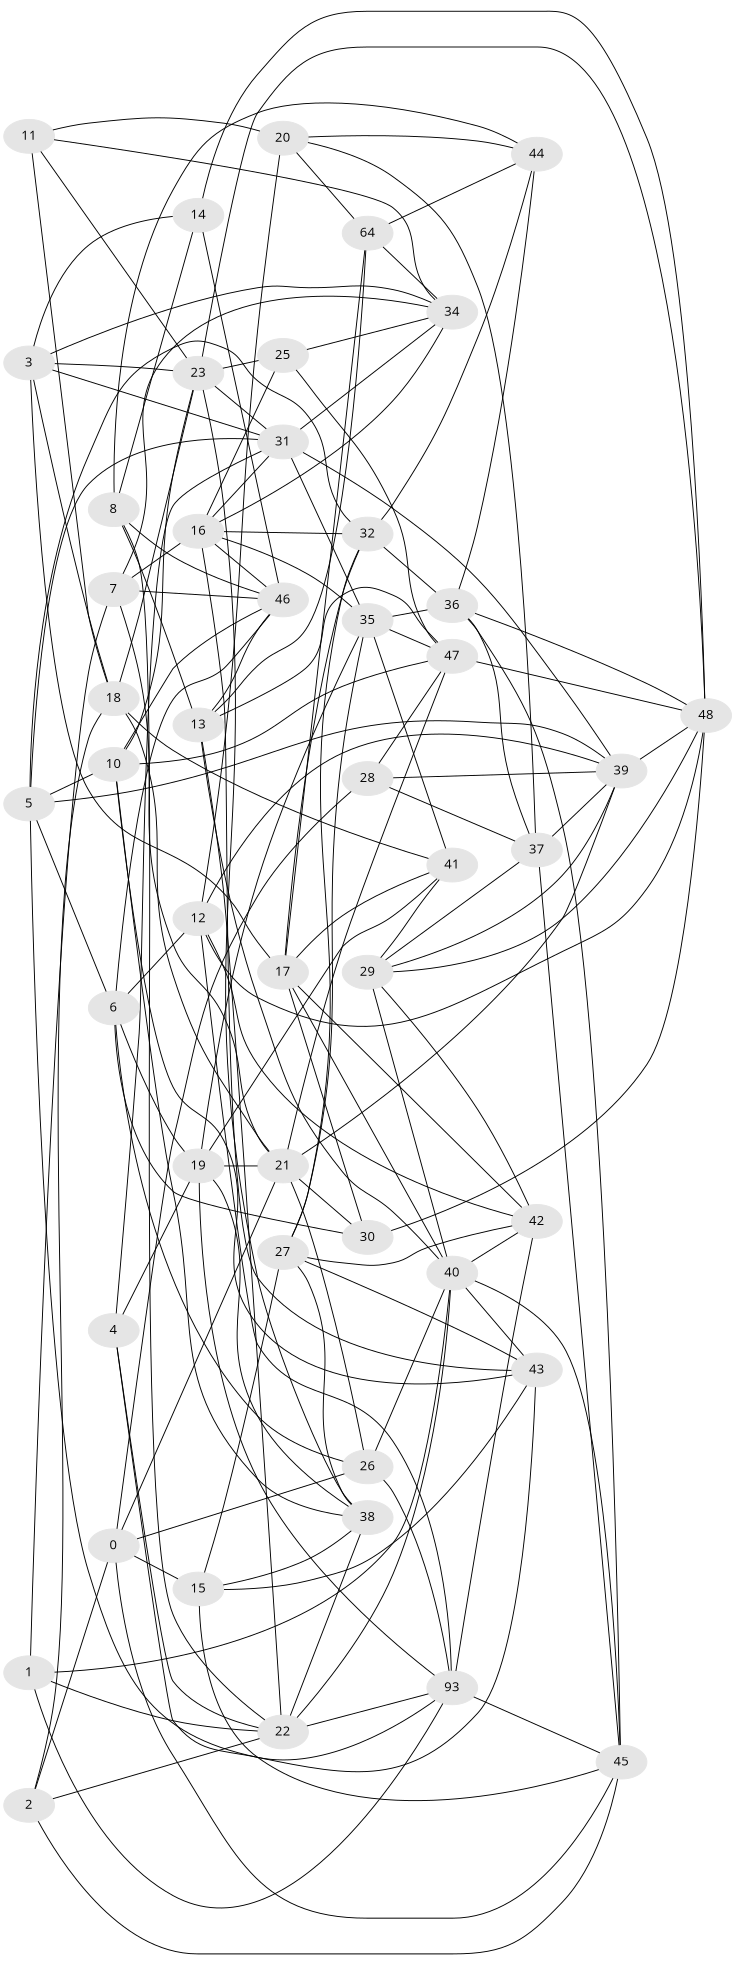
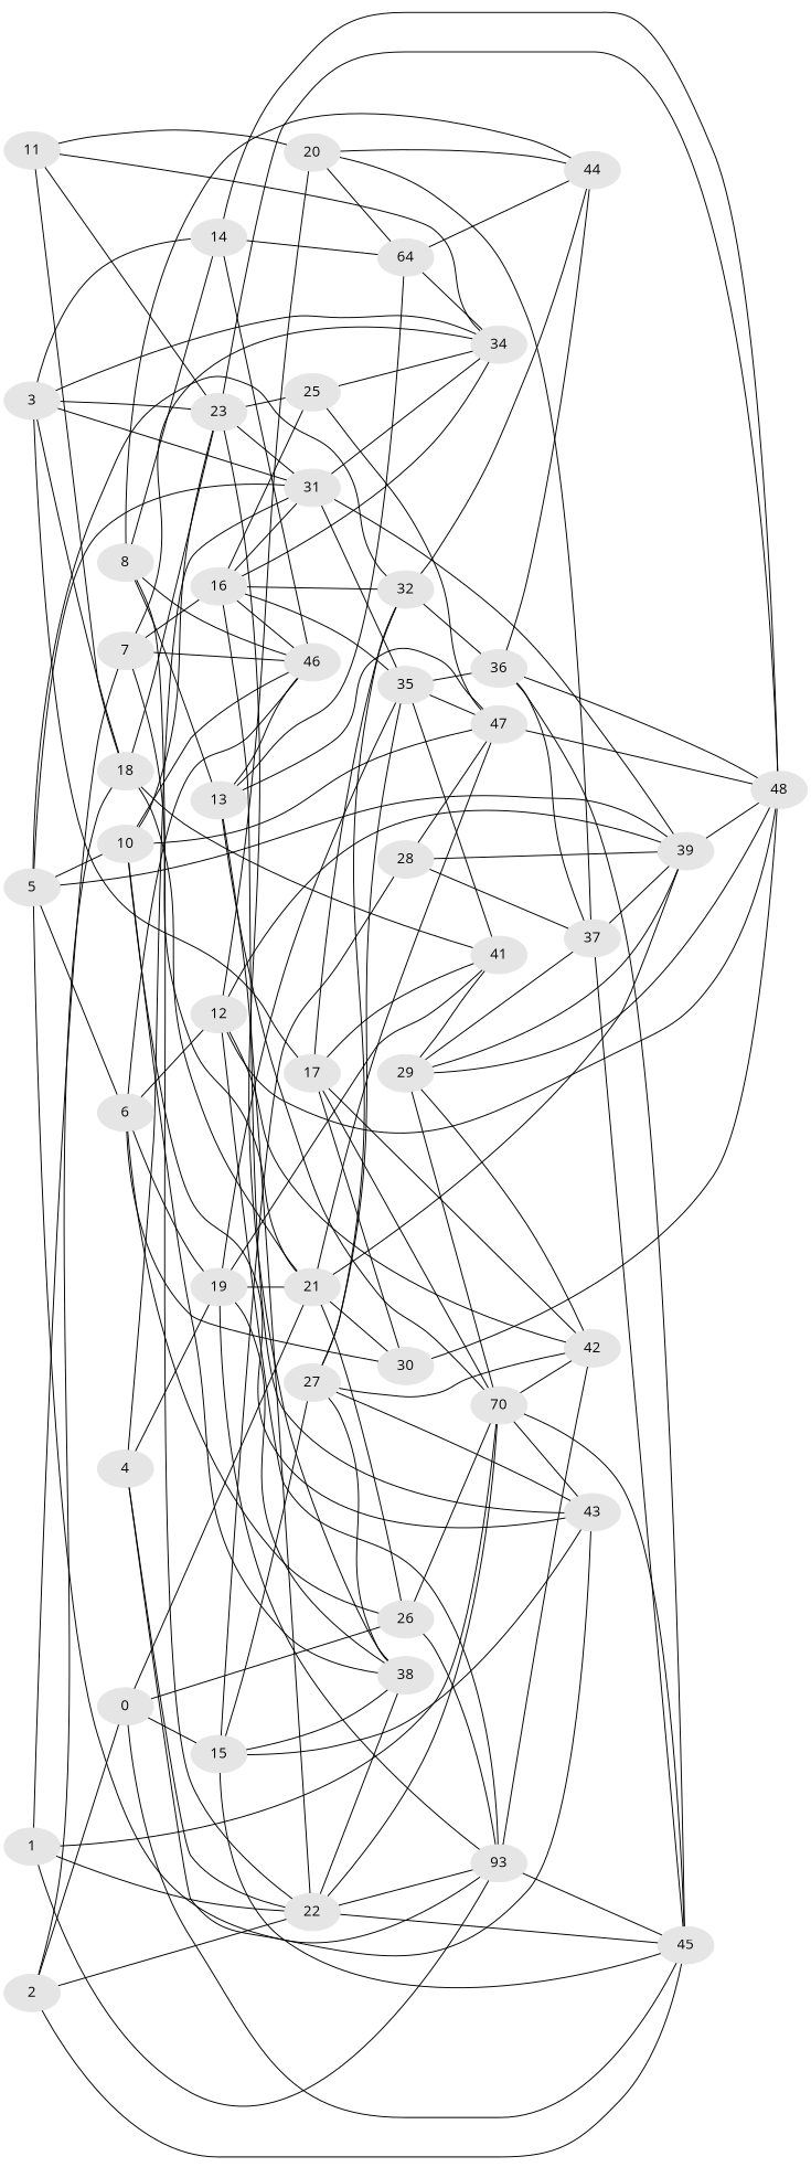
  graph {
    fontname="Open Sans"
    rankdir=LR
    node [color=gray90 fontname="Open Sans" style=filled]
    edge [fontname="Open Sans" weight=1.0]
    1
    7
    22
    n4 [label=93]
-   40
+   40 [label=70]
    34
    46
    16
    21
    45
    38
    42
    43
    2
    n15 [label=0]
    18
    26
    15
    23
    41
    3
    14
    17
    31
    48
    32
    30
    n28 [label=64]
    25
    39
    35
    4
    19
    5
    6
    10
    12
    47
    44
    36
    20
    8
    13
    27
    28
    11
    37
    29
    1 -- 7
    1 -- 22
    1 -- n4
    1 -- 40
    7 -- 34 [weight=2.0]
    7 -- 46
    7 -- 16
    7 -- 21
    22 -- n4
    22 -- 40
+   22 -- 45
    22 -- 38
    n4 -- 45
    n4 -- 42
    40 -- 45
    40 -- 42
    40 -- 43
    16 -- 34 [weight=2.0]
    16 -- 46 [weight=2.0]
    16 -- 43
    16 -- 31
    16 -- 32
    16 -- 25
    16 -- 35
    21 -- 26
    21 -- 30
    21 -- 39
    21 -- 47
    2 -- 22
    2 -- 45
    2 -- n15
    2 -- 18
    n15 -- 21
    n15 -- 45
    n15 -- 26 [weight=2.0]
    n15 -- 15
    18 -- 21
    18 -- 23
    18 -- 41
    26 -- n4
    26 -- 40
    15 -- 45
    15 -- 38
    15 -- 43
    15 -- 27
-   n15 -- 28
+   15 -- 28
    23 -- 38
    23 -- 31
    23 -- 48
    23 -- 25
    3 -- 34
    3 -- 18
    3 -- 23
    3 -- 14
    3 -- 17
    3 -- 31
    14 -- 46
    14 -- 48 [weight=2.0]
    17 -- 40
    17 -- 42
    17 -- 41
    17 -- 32
    17 -- 30 [weight=2.0]
-   17 -- n28
+   14 -- n28
    31 -- 34
    31 -- 39
    31 -- 35
    32 -- 44
    32 -- 36
    30 -- 48 [weight=2.0]
    n28 -- 34 [weight=2.0]
    n28 -- 44
    25 -- 34
    25 -- 47
    39 -- 48
    35 -- 41
    35 -- 47
    35 -- 36
    4 -- 22
    4 -- 43
    4 -- 31
    4 -- 19
    19 -- n4
    19 -- 21
    19 -- 38
    19 -- 41
    19 -- 35 [weight=2.0]
    5 -- n4
    5 -- 31
    5 -- 32
    5 -- 39
    5 -- 6
    5 -- 10
    6 -- 46
    6 -- 26
    6 -- 30
    6 -- 19
    6 -- 12
    10 -- 46
    10 -- 38
    10 -- 43
    10 -- 23
    10 -- 47
    12 -- n4
    12 -- 42
    12 -- 48
    12 -- 39
    12 -- 20
    47 -- 48
    36 -- 45
    36 -- 48
    36 -- 44
    36 -- 37
    20 -- n28
    20 -- 44
    20 -- 37
    8 -- 22
    8 -- 46
    8 -- 14
    8 -- 44 [weight=2.0]
    8 -- 13
    13 -- 22 [weight=2.0]
    13 -- 40
    13 -- 46
    13 -- n28
    13 -- 47 [weight=2.0]
    27 -- 38
    27 -- 42
    27 -- 43
    27 -- 32
    27 -- 35
    28 -- 39
    28 -- 47
    28 -- 37
    11 -- 34
    11 -- 18
    11 -- 23
    11 -- 20 [weight=2.0]
    37 -- 45
    37 -- 39
    29 -- 40
    29 -- 42
    29 -- 41
    29 -- 48
    29 -- 39
    29 -- 37
  }
